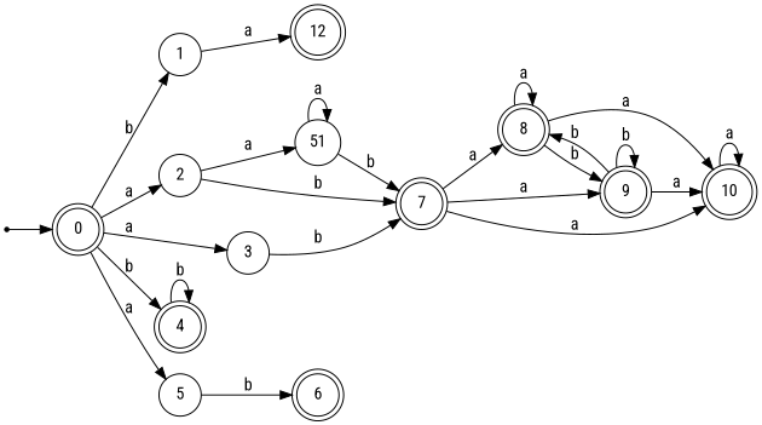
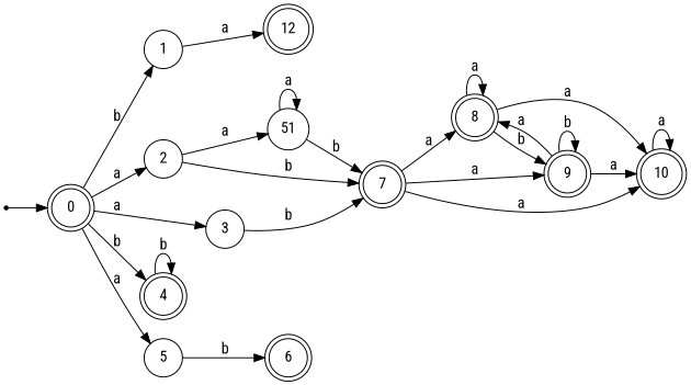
  digraph {
    fontname="Roboto Condensed"
    rankdir=LR
    node [fontname="Roboto Condensed" shape=doublecircle]
    edge [fontname="Roboto Condensed"]
    dummy0 [shape=point]
    0
    1 [shape=circle]
    2 [shape=circle]
    3 [shape=circle]
    4
    5 [shape=circle]
    12
    7
    n10 [label=51 shape=circle]
    6
    8
    9
    10
    dummy0 -> 0
    0 -> 1 [label=b]
    0 -> 2 [label=a]
    0 -> 3 [label=a]
    0 -> 4 [label=b]
    0 -> 5 [label=a]
    1 -> 12 [label=a]
    2 -> 7 [label=b]
    2 -> n10 [label=a]
    3 -> 7 [label=b]
    4 -> 4 [label=b]
    5 -> 6 [label=b]
    7 -> 8 [label=a]
    7 -> 9 [label=a]
    7 -> 10 [label=a]
    n10 -> 7 [label=b]
    n10 -> n10 [label=a]
    8 -> 8 [label=a]
    8 -> 9 [label=b]
    8 -> 10 [label=a]
-   9 -> 8 [label=b]
+   9 -> 8 [label=a]
    9 -> 9 [label=b]
    9 -> 10 [label=a]
    10 -> 10 [label=a]
  }
